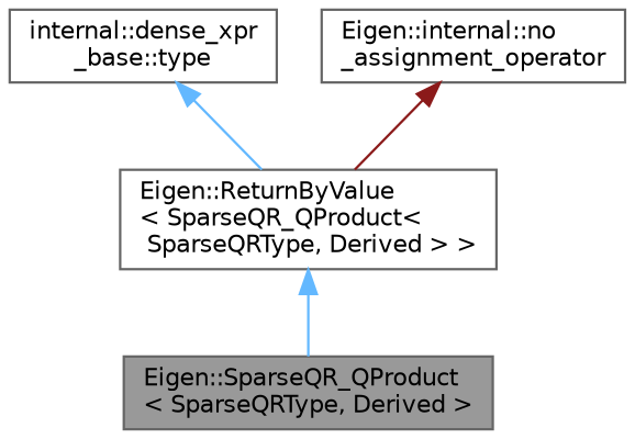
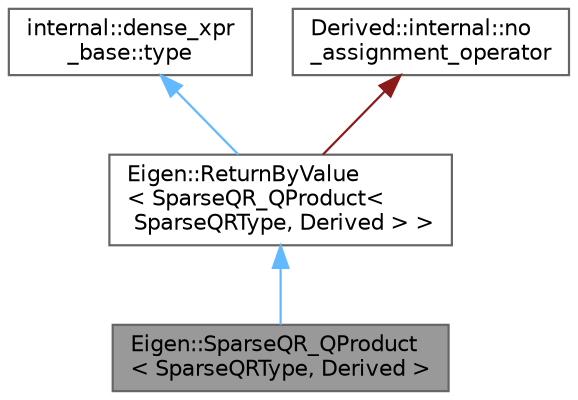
  digraph {
    node [color=gray40 fillcolor=white fontname=Helvetica fontsize=10 shape=box style=filled]
    edge [color=steelblue1 dir=back fontname=Helvetica fontsize=10 labelfontname=Helvetica labelfontsize=10 style=solid]
    n1 [fillcolor=grey60 fontcolor=black height=0.2 label="Eigen::SparseQR_QProduct\l\< SparseQRType, Derived \>" width=0.4]
    n2 [height=0.2 label="Eigen::ReturnByValue\l\< SparseQR_QProduct\<\l SparseQRType, Derived \> \>" width=0.4]
    n3 [height=0.2 label="internal::dense_xpr\l_base::type" width=0.4]
-   n4 [height=0.2 label="Eigen::internal::no\l_assignment_operator" width=0.4]
+   n4 [height=0.2 label="Derived::internal::no\l_assignment_operator" width=0.4]
    n2 -> n1
    n3 -> n2
    n4 -> n2 [color=firebrick4]
  }
